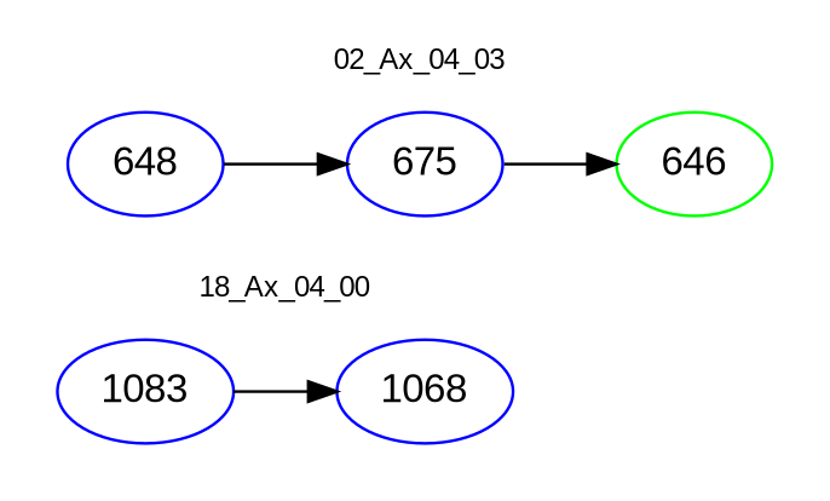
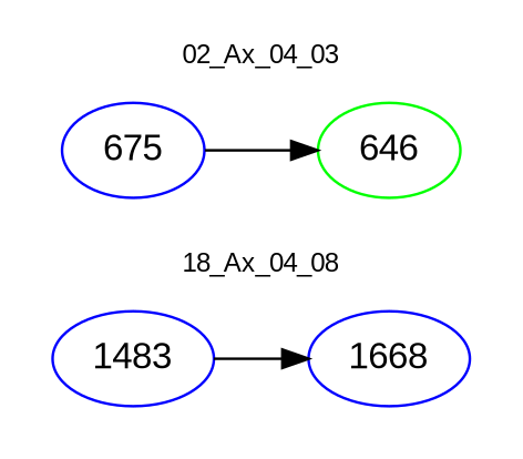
  digraph {
    fontname="Liberation Sans"
    rankdir=LR
    node [color=blue fontname="Liberation Sans"]
    edge [color=black fontname="Liberation Sans"]
-   n1 [label=1083]
-   n2 [label=1068]
-   n3 [label=648]
+   n1 [label=1483]
+   n2 [label=1668]
    n4 [color=green label=646]
    n5 [label=675]
    subgraph cluster_1 {
      color=white
      fontsize=10
-     label="18_Ax_04_00"
+     label="18_Ax_04_08"
      n1
      n2
    }
    subgraph cluster_2 {
      color=white
      fontsize=10
      label="02_Ax_04_03"
-     n3
      n4
      n5
    }
    n1 -> n2
-   n3 -> n5
    n5 -> n4
  }
